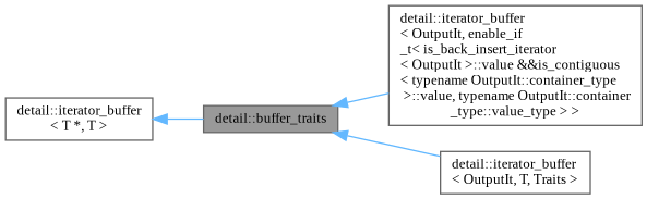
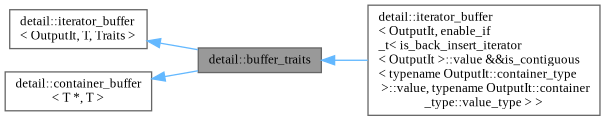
  digraph {
    fontname="Liberation Serif"
    rankdir=LR
    node [color=gray40 fillcolor=white fontname="Liberation Serif" fontsize=10 shape=box style=filled]
    edge [color=steelblue1 dir=back fontname="Liberation Serif" fontsize=10 labelfontname=Helvetica labelfontsize=10 style=solid]
    n1 [fillcolor=grey60 fontcolor=black height=0.2 label="detail::buffer_traits" width=0.4]
    n2 [height=0.2 label="detail::iterator_buffer\l\< OutputIt, enable_if\l_t\< is_back_insert_iterator\l\< OutputIt \>::value &&is_contiguous\l\< typename OutputIt::container_type\l \>::value, typename OutputIt::container\l_type::value_type \> \>" width=0.4]
    n3 [height=0.2 label="detail::iterator_buffer\l\< OutputIt, T, Traits \>" width=0.4]
-   n4 [height=0.2 label="detail::iterator_buffer\l\< T *, T \>" width=0.4]
+   n4 [height=0.2 label="detail::container_buffer\l\< T *, T \>" width=0.4]
    n1 -> n2
-   n1 -> n3
+   n3 -> n1
    n4 -> n1
  }
